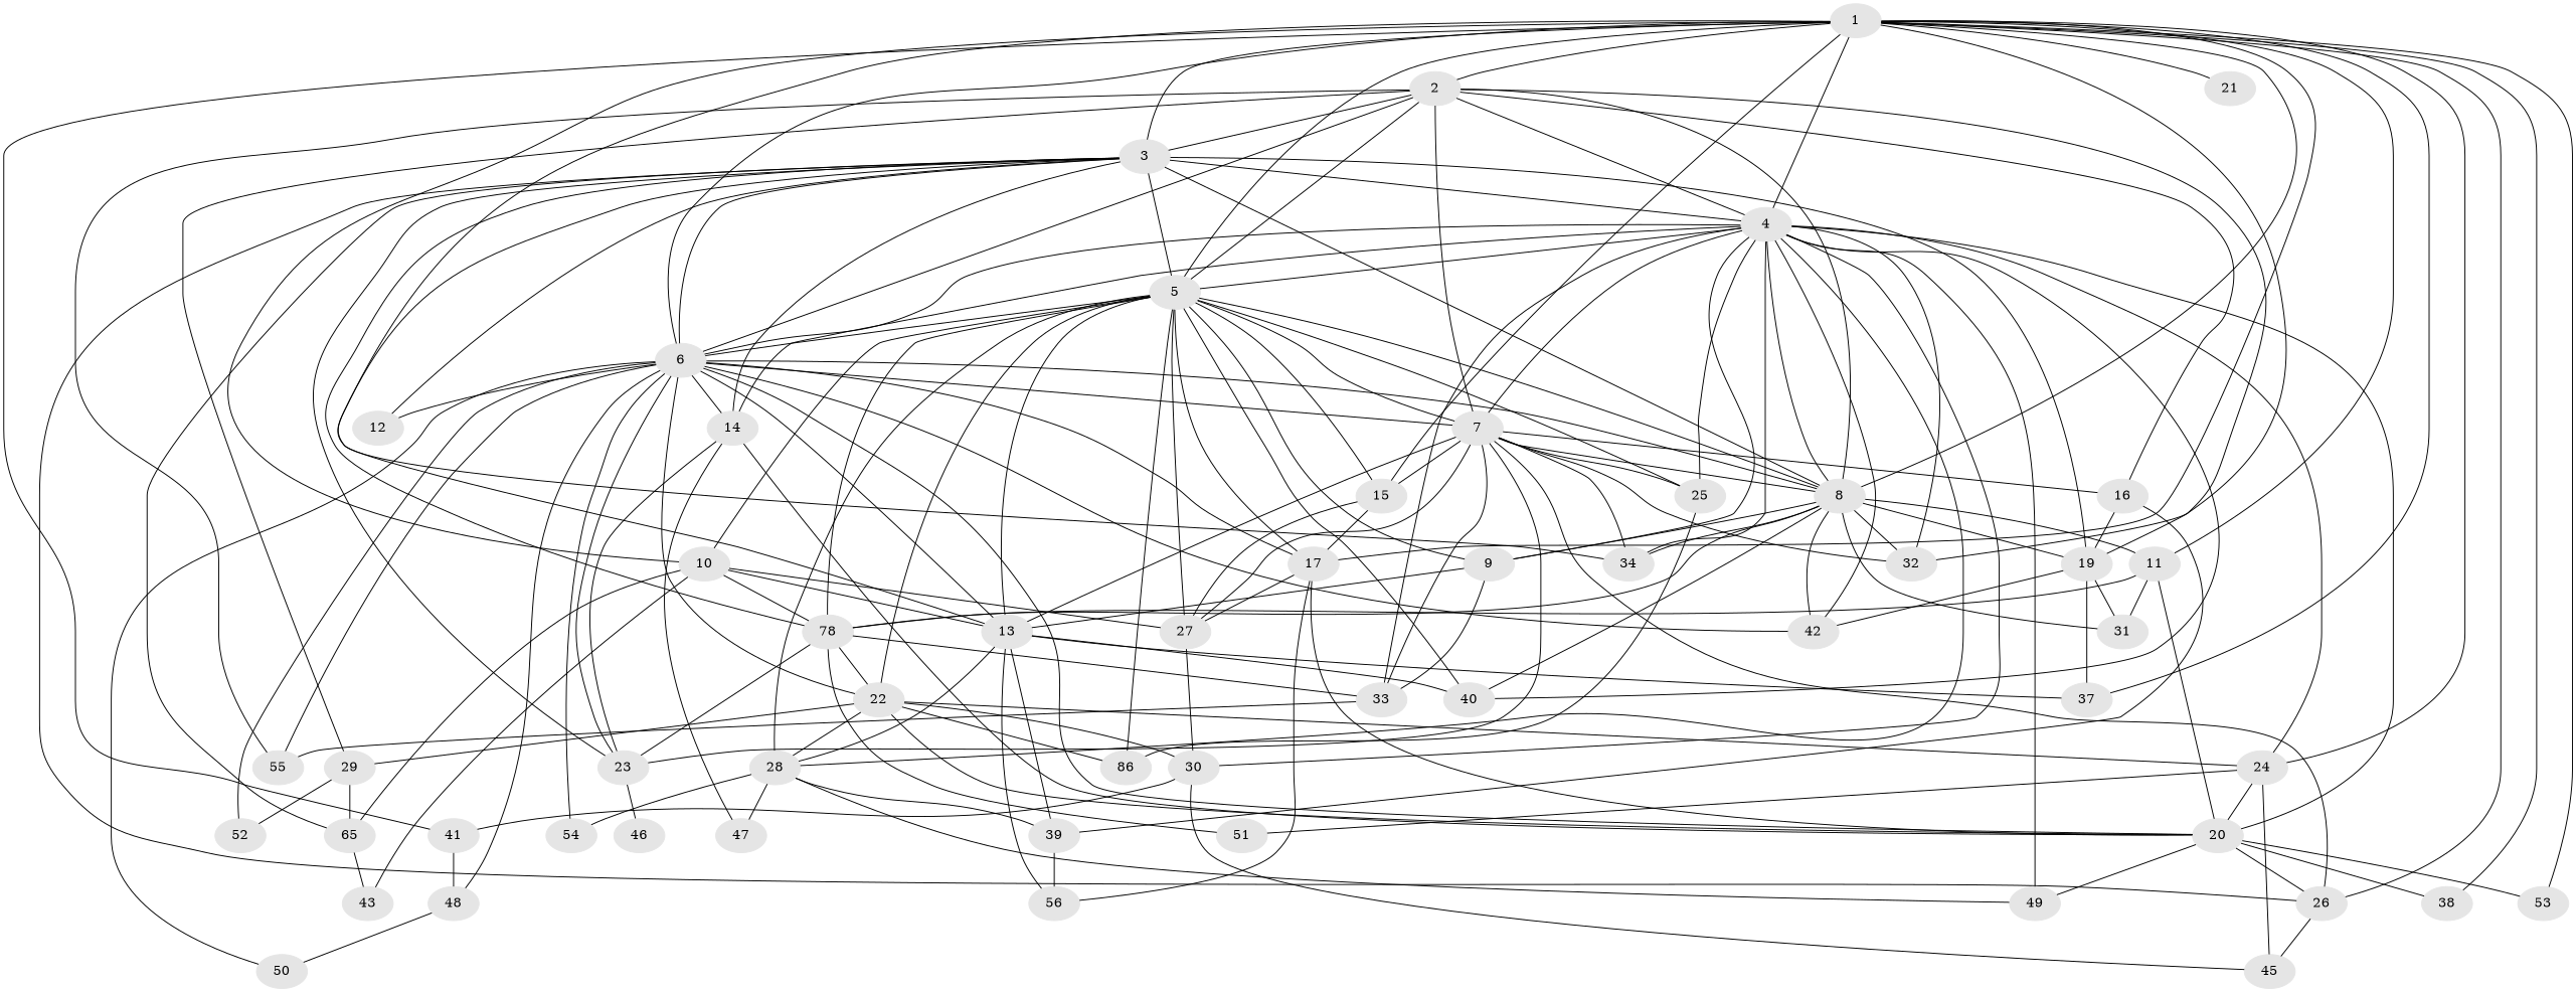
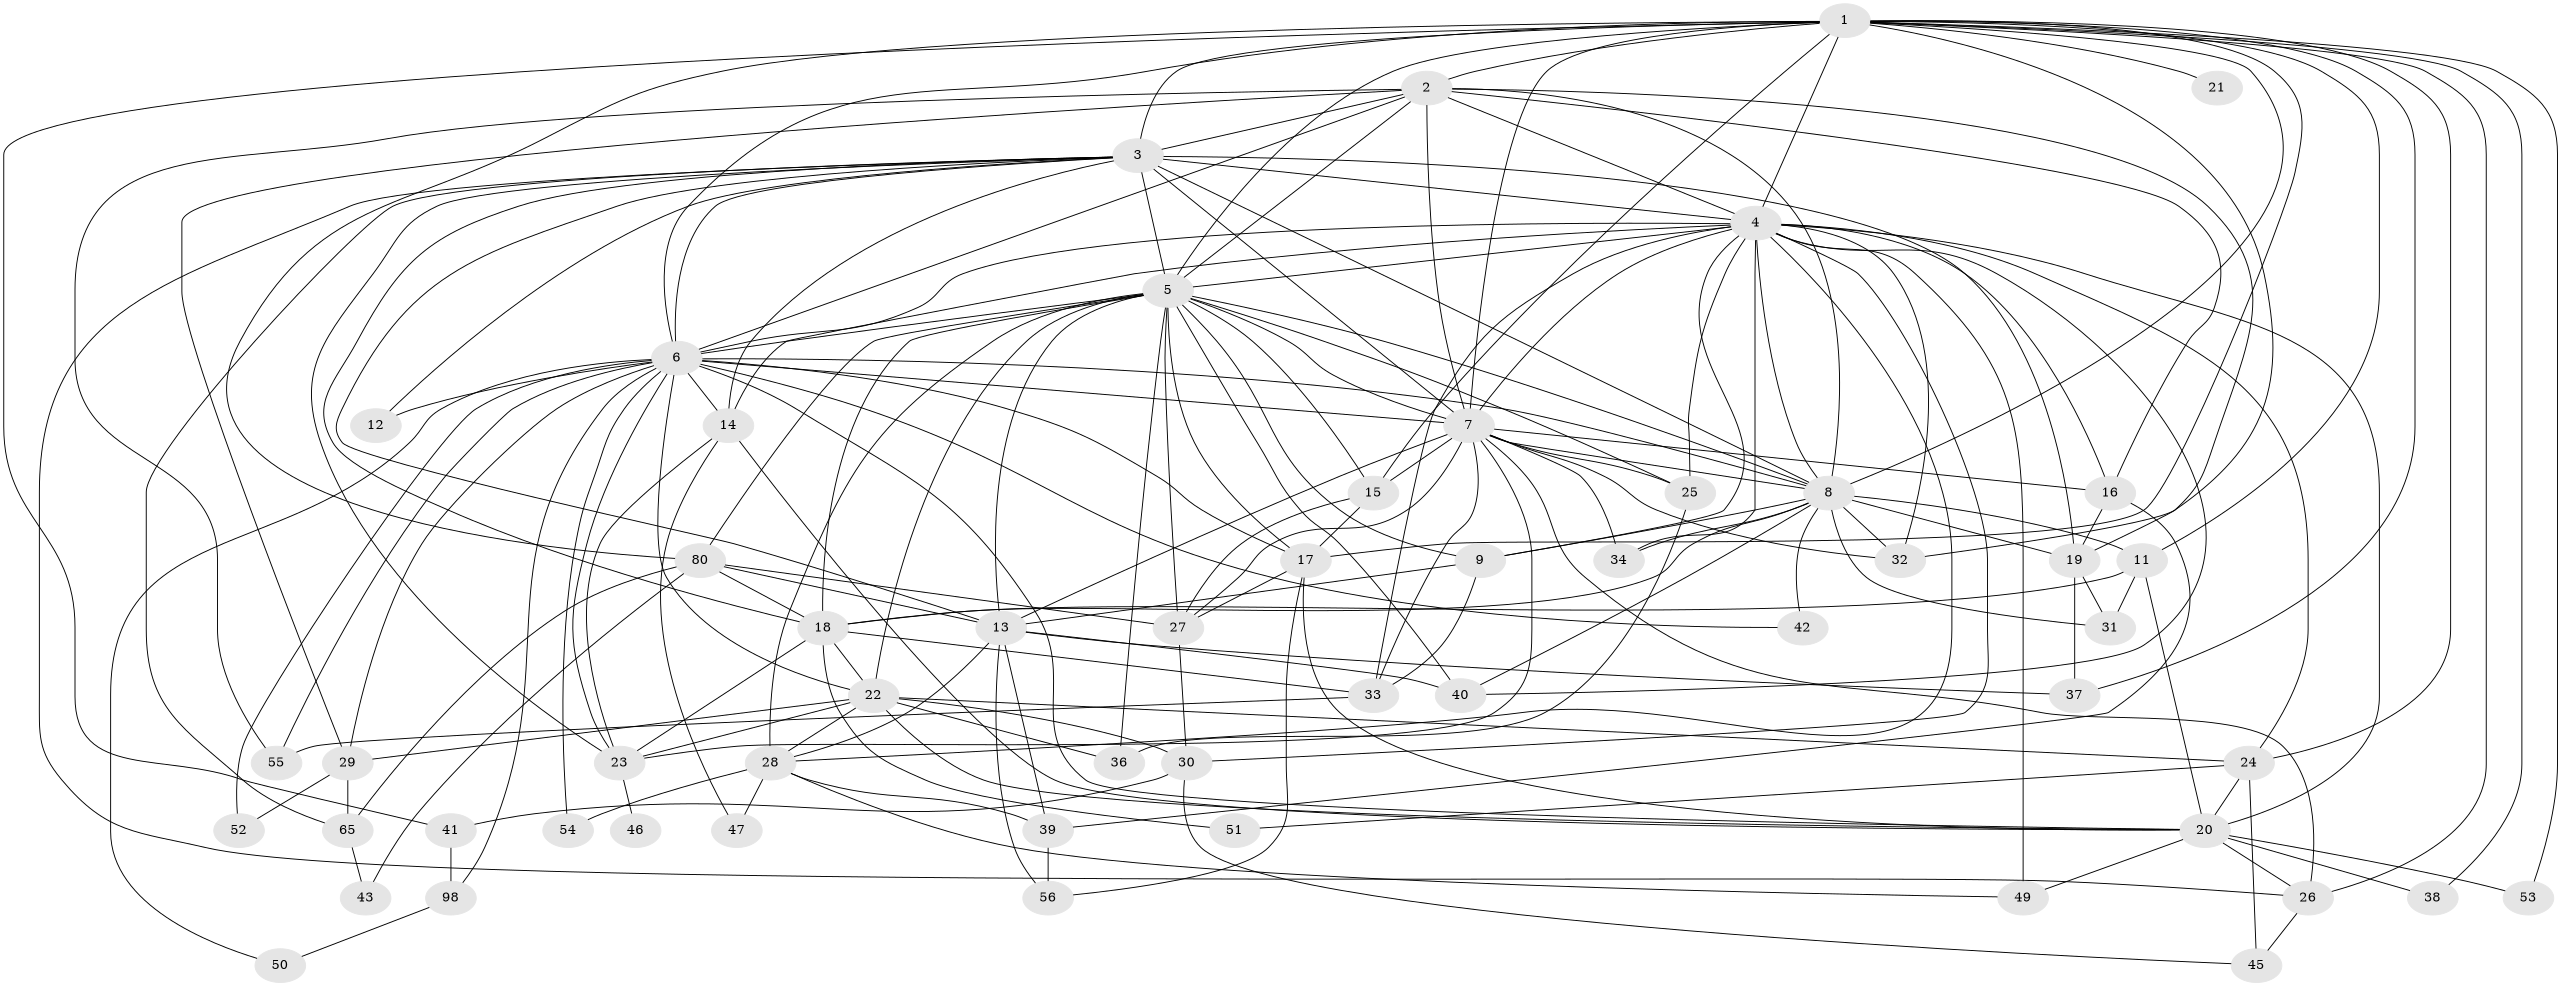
  graph {
    node [color=gray90 style=filled]
    edge [weight=1.0]
    1
    2
    3
    4
    5
    6
    7
    8
-   10
+   10 [label=80]
    11
    15
    17
    21
    24
    26
    32
    37
    38
    41
    53
    16
    19
    29
    55
    12
    13
    14
-   18 [label=78]
+   18
    23
    n30 [label=65]
    9
    20
    25
    28
    30
    33
    34
    40
    49
    22
    27
-   36 [label=86]
+   36
    42
-   48
+   48 [label=98]
    50
    52
    54
    31
    43
    56
    51
    45
    39
    47
    46
    1 -- 2 [weight=2.0]
    1 -- 3 [weight=2.0]
    1 -- 4 [weight=2.0]
    1 -- 5 [weight=2.0]
    1 -- 6
-   1 -- 34
+   1 -- 7
    1 -- 8
    1 -- 10 [weight=2.0]
    1 -- 11
    1 -- 15
    1 -- 17
    1 -- 21
    1 -- 24 [weight=2.0]
    1 -- 26
    1 -- 32
    1 -- 37
    1 -- 38
    1 -- 41
    1 -- 53
    2 -- 3
    2 -- 4 [weight=2.0]
    2 -- 5 [weight=2.0]
    2 -- 6
    2 -- 7
    2 -- 8 [weight=2.0]
    2 -- 16
    2 -- 19
    2 -- 29
    2 -- 55 [weight=2.0]
    3 -- 4 [weight=2.0]
    3 -- 5 [weight=2.0]
    3 -- 6 [weight=2.0]
+   3 -- 7
    3 -- 8 [weight=2.0]
    3 -- 26
    3 -- 19 [weight=2.0]
    3 -- 12
    3 -- 13
    3 -- 14
    3 -- 18
    3 -- 23
    3 -- n30
    4 -- 5 [weight=4.0]
    4 -- 6 [weight=3.0]
    4 -- 7 [weight=3.0]
    4 -- 8 [weight=2.0]
    4 -- 24
    4 -- 32
-   4 -- 42
+   4 -- 16
    4 -- 14
    4 -- 9
    4 -- 20 [weight=6.0]
    4 -- 25 [weight=2.0]
    4 -- 28
    4 -- 30 [weight=3.0]
    4 -- 33
    4 -- 34
    4 -- 40
    4 -- 49
    5 -- 6 [weight=2.0]
    5 -- 7 [weight=2.0]
    5 -- 8 [weight=3.0]
    5 -- 10 [weight=3.0]
    5 -- 15 [weight=2.0]
    5 -- 17
    5 -- 13 [weight=6.0]
    5 -- 18
    5 -- 9
    5 -- 25
    5 -- 28
    5 -- 40
    5 -- 22
    5 -- 27
    5 -- 36
    6 -- 7
    6 -- 8
    6 -- 17
-   6 -- 13
+   6 -- 29
    6 -- 55
    6 -- 12
    6 -- 14
    6 -- 23
    6 -- 20
    6 -- 22
    6 -- 42
    6 -- 48
    6 -- 50
    6 -- 52
    6 -- 54
    7 -- 8
    7 -- 15 [weight=7.0]
    7 -- 26
    7 -- 32 [weight=2.0]
    7 -- 16
    7 -- 13
    7 -- 23
    7 -- 25
    7 -- 33
    7 -- 34
    7 -- 27
    8 -- 11
    8 -- 32
    8 -- 19 [weight=2.0]
    8 -- 18
    8 -- 9
    8 -- 34
    8 -- 40
    8 -- 42
    8 -- 31
    10 -- 13
    10 -- 18
    10 -- n30 [weight=2.0]
    10 -- 27
    10 -- 43
    11 -- 18
    11 -- 20
    11 -- 31
    15 -- 17 [weight=2.0]
    15 -- 27 [weight=2.0]
    17 -- 20
    17 -- 27
    17 -- 56
    24 -- 20
    24 -- 51
    24 -- 45
    26 -- 45
    41 -- 48
    16 -- 19 [weight=2.0]
    16 -- 39
    19 -- 37
-   19 -- 42
    19 -- 31
    29 -- n30
    29 -- 52
    13 -- 37
    13 -- 28
    13 -- 40
    13 -- 56
    13 -- 39
    14 -- 23
    14 -- 20
    14 -- 47
    18 -- 23
    18 -- 33
    18 -- 22
    18 -- 51
    23 -- 46
    n30 -- 43
    9 -- 13
    9 -- 33
    20 -- 26
    20 -- 38
    20 -- 53
    20 -- 49
    20 -- 22
    25 -- 36
    28 -- 49
    28 -- 54
    28 -- 39
    28 -- 47
    30 -- 41
    30 -- 45
    33 -- 55
    22 -- 24 [weight=2.0]
    22 -- 29
+   22 -- 23
    22 -- 28
    22 -- 30
    22 -- 36
    27 -- 30
    48 -- 50
    39 -- 56
  }
